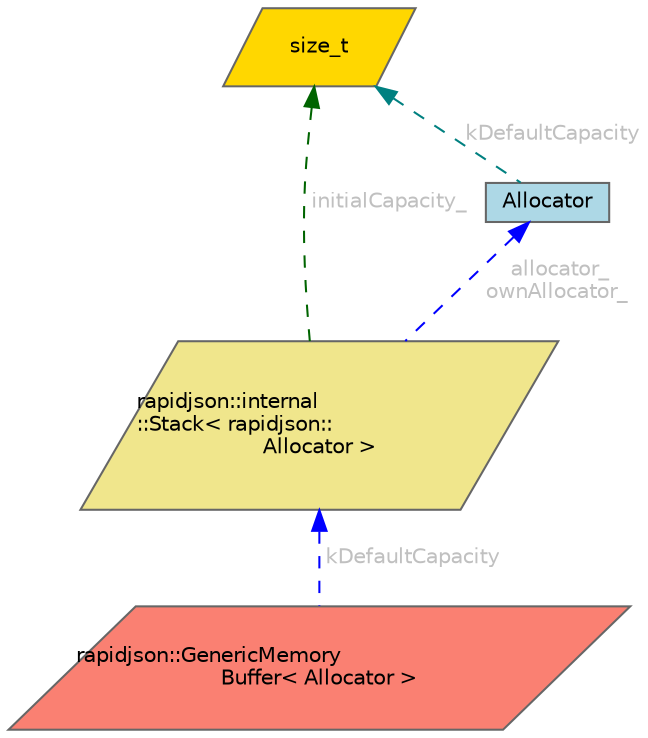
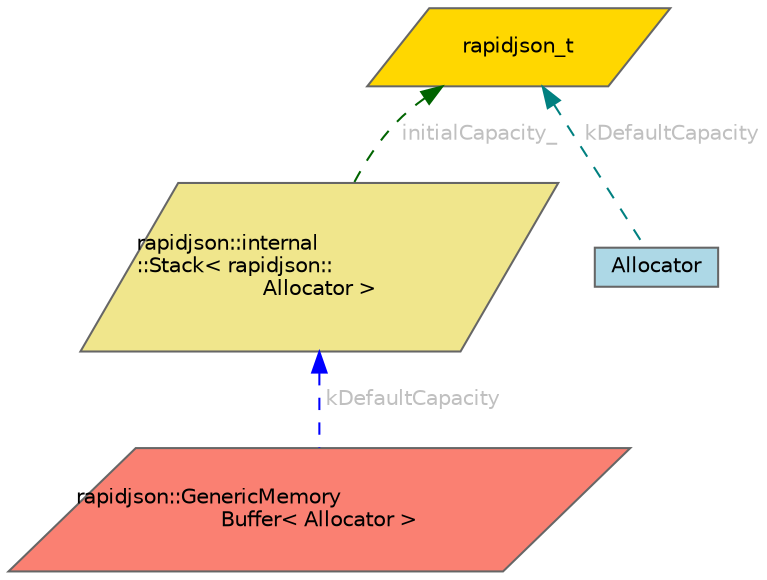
  digraph {
    node [color=gray40 fontname=Helvetica fontsize=10 shape=parallelogram style=filled]
    edge [color=blue dir=back fontcolor=grey fontname=Helvetica fontsize=10 labelfontname=Helvetica labelfontsize=10 style=dashed]
    n1 [fillcolor=salmon fontcolor=black height=0.2 label="rapidjson::GenericMemory\lBuffer\< Allocator \>" width=0.4]
-   n2 [fillcolor=gold height=0.2 label=size_t width=0.4]
+   n2 [fillcolor=gold height=0.2 label=rapidjson_t width=0.4]
    n3 [fillcolor=khaki height=0.2 label="rapidjson::internal\l::Stack\< rapidjson::\lAllocator \>" width=0.4]
    n4 [fillcolor=lightblue height=0.2 label=Allocator shape=box width=0.4]
    n2 -> n3 [color=darkgreen label=" initialCapacity_"]
    n2 -> n4 [color=teal label=" kDefaultCapacity"]
    n3 -> n1 [label=" kDefaultCapacity"]
-   n4 -> n3 [label=" allocator_\nownAllocator_"]
  }
